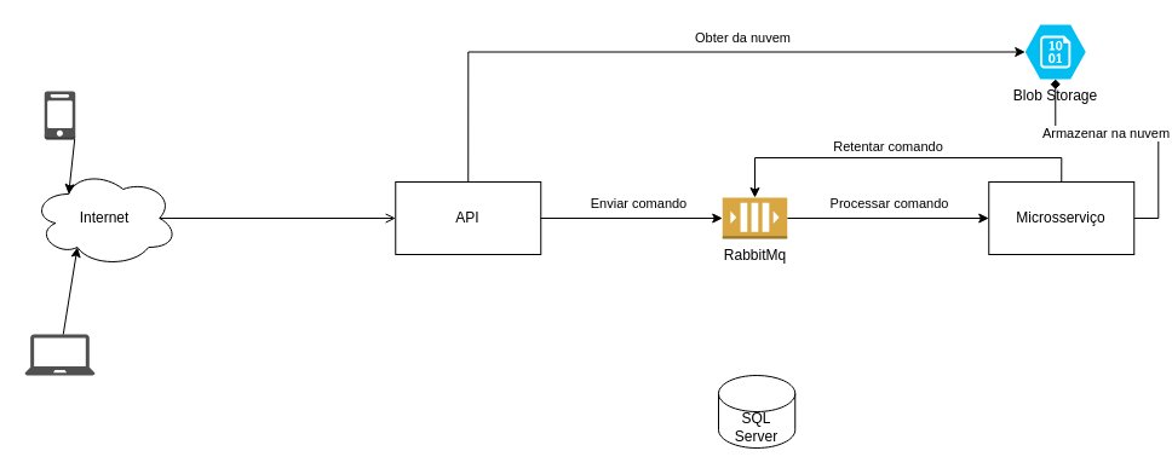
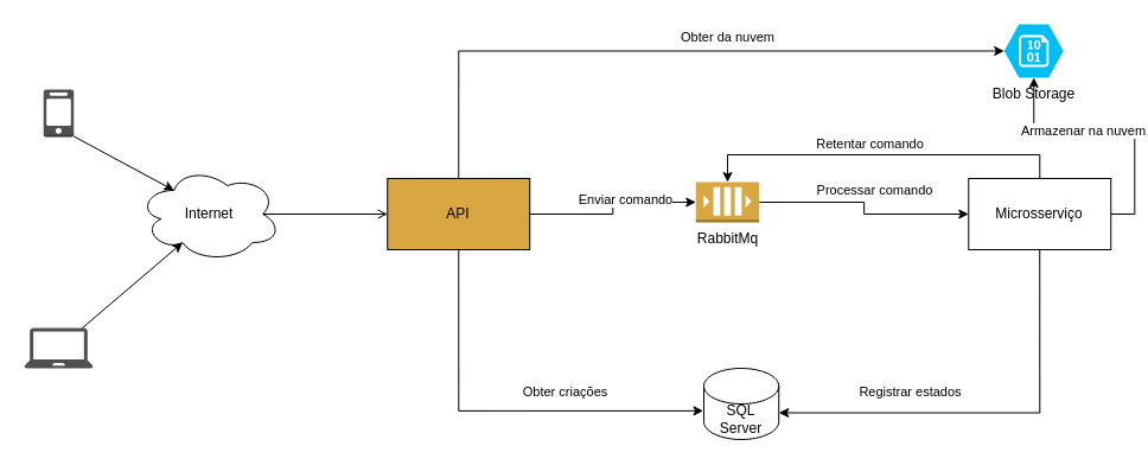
  <mxCell id="0" />
  <mxCell id="1" parent="0" />
- <mxCell id="2" value="&lt;font style=&quot;vertical-align: inherit;&quot;&gt;&lt;font style=&quot;vertical-align: inherit;&quot;&gt;API&lt;/font&gt;&lt;/font&gt;" style="rounded=0;whiteSpace=wrap;html=1;" vertex="1" parent="1"><mxGeometry x="326.25" y="150" width="120" height="60" as="geometry" /></mxCell>
- <mxCell id="3" style="edgeStyle=orthogonalEdgeStyle;rounded=0;orthogonalLoop=1;jettySize=auto;html=1;exitX=1;exitY=0.5;exitDx=0;exitDy=0;entryX=0.5;entryY=1;entryDx=0;entryDy=0;entryPerimeter=0;endArrow=diamond;" edge="1" parent="1" source="17" target="18"><mxGeometry relative="1" as="geometry" /></mxCell>
+ <mxCell id="2" value="&lt;font style=&quot;vertical-align: inherit;&quot;&gt;&lt;font style=&quot;vertical-align: inherit;&quot;&gt;API&lt;/font&gt;&lt;/font&gt;" style="rounded=0;whiteSpace=wrap;html=1;fillColor=#d9a741;" vertex="1" parent="1"><mxGeometry x="326.25" y="150" width="120" height="60" as="geometry" /></mxCell>
+ <mxCell id="3" style="edgeStyle=orthogonalEdgeStyle;rounded=0;orthogonalLoop=1;jettySize=auto;html=1;exitX=1;exitY=0.5;exitDx=0;exitDy=0;entryX=0.5;entryY=1;entryDx=0;entryDy=0;entryPerimeter=0;" edge="1" parent="1" source="17" target="18"><mxGeometry relative="1" as="geometry" /></mxCell>
  <mxCell id="4" value="Armazenar na nuvem" style="edgeLabel;html=1;align=center;verticalAlign=middle;resizable=0;points=[];" vertex="1" connectable="0" parent="3"><mxGeometry x="0.235" y="2" relative="1" as="geometry"><mxPoint as="offset" /></mxGeometry></mxCell>
  <mxCell id="5" style="edgeStyle=orthogonalEdgeStyle;rounded=0;orthogonalLoop=1;jettySize=auto;html=1;exitX=0.875;exitY=0.5;exitDx=0;exitDy=0;exitPerimeter=0;entryX=0;entryY=0.5;entryDx=0;entryDy=0;endArrow=open;" edge="1" parent="1" source="6" target="2"><mxGeometry relative="1" as="geometry" /></mxCell>
- <mxCell id="6" value="Internet" style="ellipse;shape=cloud;whiteSpace=wrap;html=1;" vertex="1" parent="1"><mxGeometry x="26.25" y="140" width="120" height="80" as="geometry" /></mxCell>
+ <mxCell id="6" value="Internet" style="ellipse;shape=cloud;whiteSpace=wrap;html=1;" vertex="1" parent="1"><mxGeometry x="116.25" y="140" width="120" height="80" as="geometry" /></mxCell>
  <mxCell id="7" value="" style="sketch=0;pointerEvents=1;shadow=0;dashed=0;html=1;strokeColor=none;fillColor=#505050;labelPosition=center;verticalLabelPosition=bottom;verticalAlign=top;outlineConnect=0;align=center;shape=mxgraph.office.devices.laptop;" vertex="1" parent="1"><mxGeometry x="20" y="276" width="58" height="34" as="geometry" /></mxCell>
  <mxCell id="8" value="" style="outlineConnect=0;dashed=0;verticalLabelPosition=bottom;verticalAlign=top;align=center;html=1;shape=mxgraph.aws3.mobile_client;fillColor=#505050;strokeColor=#666666;fontColor=#333333;" vertex="1" parent="1"><mxGeometry x="36.25" y="75" width="25.5" height="40" as="geometry" /></mxCell>
  <mxCell id="9" value="SQL Server" style="shape=cylinder3;whiteSpace=wrap;html=1;boundedLbl=1;backgroundOutline=1;size=15;" vertex="1" parent="1"><mxGeometry x="593.01" y="310" width="63.25" height="60" as="geometry" /></mxCell>
  <mxCell id="10" style="edgeStyle=orthogonalEdgeStyle;rounded=0;orthogonalLoop=1;jettySize=auto;html=1;exitX=1;exitY=0.5;exitDx=0;exitDy=0;exitPerimeter=0;entryX=0;entryY=0.5;entryDx=0;entryDy=0;" edge="1" parent="1" source="12" target="17"><mxGeometry relative="1" as="geometry" /></mxCell>
  <mxCell id="11" value="Processar comando" style="edgeLabel;html=1;align=center;verticalAlign=middle;resizable=0;points=[];" vertex="1" connectable="0" parent="10"><mxGeometry x="-0.053" y="3" relative="1" as="geometry"><mxPoint x="5" y="-10" as="offset" /></mxGeometry></mxCell>
- <mxCell id="12" value="RabbitMq" style="outlineConnect=0;dashed=0;verticalLabelPosition=bottom;verticalAlign=top;align=center;html=1;shape=mxgraph.aws3.queue;fillColor=#D9A741;gradientColor=none;" vertex="1" parent="1"><mxGeometry x="596.25" y="163" width="53.5" height="34" as="geometry" /></mxCell>
+ <mxCell id="12" value="RabbitMq" style="outlineConnect=0;dashed=0;verticalLabelPosition=bottom;verticalAlign=top;align=center;html=1;shape=mxgraph.aws3.queue;fillColor=#D9A741;gradientColor=none;" vertex="1" parent="1"><mxGeometry x="586.25" y="153" width="53.5" height="34" as="geometry" /></mxCell>
  <mxCell id="13" style="edgeStyle=orthogonalEdgeStyle;rounded=0;orthogonalLoop=1;jettySize=auto;html=1;entryX=0;entryY=0.5;entryDx=0;entryDy=0;entryPerimeter=0;" edge="1" parent="1" source="2" target="12"><mxGeometry relative="1" as="geometry"><mxPoint x="486.25" y="180" as="sourcePoint" /></mxGeometry></mxCell>
  <mxCell id="14" value="Enviar comando" style="edgeLabel;html=1;align=center;verticalAlign=middle;resizable=0;points=[];" vertex="1" connectable="0" parent="13"><mxGeometry x="-0.231" y="-1" relative="1" as="geometry"><mxPoint x="22" y="-14" as="offset" /></mxGeometry></mxCell>
+ <mxCell id="15" style="edgeStyle=orthogonalEdgeStyle;rounded=0;orthogonalLoop=1;jettySize=auto;html=1;exitX=0.5;exitY=1;exitDx=0;exitDy=0;entryX=-0.007;entryY=0.598;entryDx=0;entryDy=0;entryPerimeter=0;startArrow=none;startFill=0;strokeWidth=1;curved=0;endArrow=classic;endFill=1;" edge="1" parent="1" source="2" target="9"><mxGeometry relative="1" as="geometry" /></mxCell>
+ <mxCell id="16" value="Obter criações" style="edgeLabel;html=1;align=center;verticalAlign=middle;resizable=0;points=[];" vertex="1" connectable="0" parent="15"><mxGeometry x="0.226" y="2" relative="1" as="geometry"><mxPoint x="15" y="-14" as="offset" /></mxGeometry></mxCell>
  <mxCell id="17" value="Microsserviço" style="rounded=0;whiteSpace=wrap;html=1;" vertex="1" parent="1"><mxGeometry x="816.25" y="150" width="120" height="60" as="geometry" /></mxCell>
  <mxCell id="18" value="Blob Storage" style="verticalLabelPosition=bottom;html=1;verticalAlign=top;align=center;strokeColor=none;fillColor=#00BEF2;shape=mxgraph.azure.storage_blob;" vertex="1" parent="1"><mxGeometry x="846.25" y="20" width="50" height="45" as="geometry" /></mxCell>
  <mxCell id="19" style="edgeStyle=orthogonalEdgeStyle;rounded=0;orthogonalLoop=1;jettySize=auto;html=1;exitX=0.5;exitY=0;exitDx=0;exitDy=0;entryX=0.5;entryY=0;entryDx=0;entryDy=0;entryPerimeter=0;" edge="1" parent="1" source="17" target="12"><mxGeometry relative="1" as="geometry" /></mxCell>
  <mxCell id="20" value="Retentar comando" style="edgeLabel;html=1;align=center;verticalAlign=middle;resizable=0;points=[];" vertex="1" connectable="0" parent="19"><mxGeometry x="-0.043" y="-3" relative="1" as="geometry"><mxPoint x="-17" y="-7" as="offset" /></mxGeometry></mxCell>
  <mxCell id="21" style="edgeStyle=orthogonalEdgeStyle;rounded=0;orthogonalLoop=1;jettySize=auto;html=1;exitX=0.5;exitY=0;exitDx=0;exitDy=0;entryX=0;entryY=0.5;entryDx=0;entryDy=0;entryPerimeter=0;" edge="1" parent="1" source="2" target="18"><mxGeometry relative="1" as="geometry" /></mxCell>
  <mxCell id="22" value="Obter da nuvem" style="edgeLabel;html=1;align=center;verticalAlign=middle;resizable=0;points=[];" vertex="1" connectable="0" parent="21"><mxGeometry x="0.059" y="-1" relative="1" as="geometry"><mxPoint x="34" y="-13" as="offset" /></mxGeometry></mxCell>
+ <mxCell id="23" style="edgeStyle=orthogonalEdgeStyle;rounded=0;orthogonalLoop=1;jettySize=auto;html=1;exitX=0.5;exitY=1;exitDx=0;exitDy=0;entryX=1;entryY=0;entryDx=0;entryDy=37.5;entryPerimeter=0;" edge="1" parent="1" source="17" target="9"><mxGeometry relative="1" as="geometry" /></mxCell>
+ <mxCell id="24" value="Registrar estados" style="edgeLabel;html=1;align=center;verticalAlign=middle;resizable=0;points=[];" vertex="1" connectable="0" parent="23"><mxGeometry x="0.35" relative="1" as="geometry"><mxPoint x="-6" y="-18" as="offset" /></mxGeometry></mxCell>
  <mxCell id="25" style="rounded=0;orthogonalLoop=1;jettySize=auto;html=1;exitX=0.98;exitY=0.98;exitDx=0;exitDy=0;exitPerimeter=0;entryX=0.25;entryY=0.25;entryDx=0;entryDy=0;entryPerimeter=0;" edge="1" parent="1" source="8" target="6"><mxGeometry relative="1" as="geometry" /></mxCell>
  <mxCell id="26" style="rounded=0;orthogonalLoop=1;jettySize=auto;html=1;entryX=0.31;entryY=0.8;entryDx=0;entryDy=0;entryPerimeter=0;" edge="1" parent="1" source="7" target="6"><mxGeometry relative="1" as="geometry" /></mxCell>
